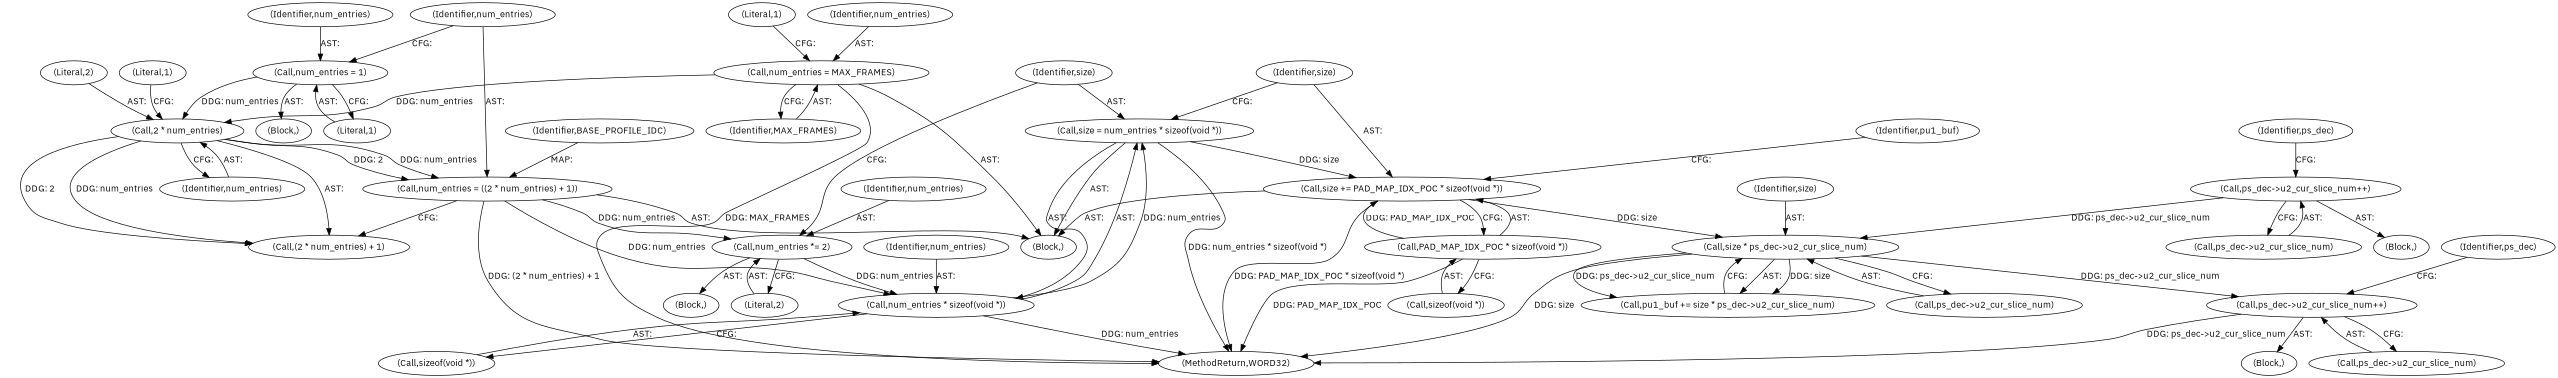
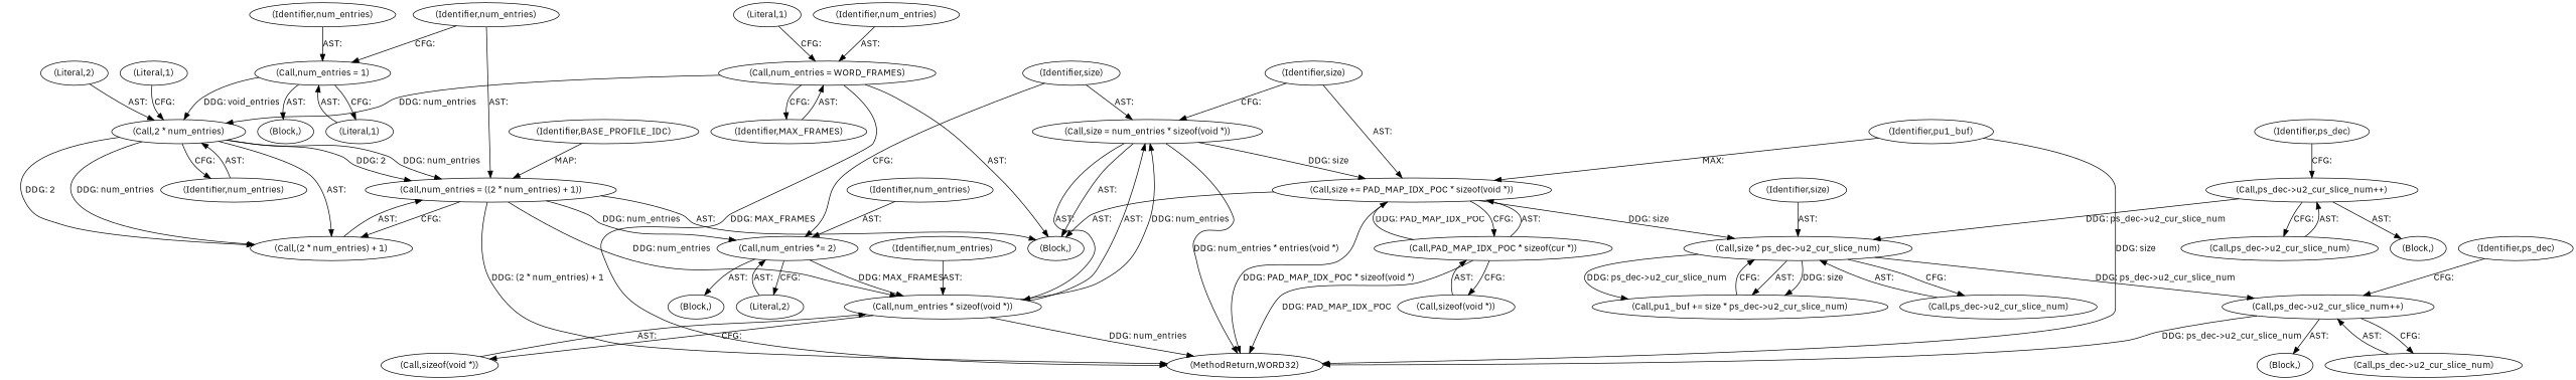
  digraph {
    fontname="IBM Plex Sans"
    node [fontname="IBM Plex Sans"]
    edge [fontname="IBM Plex Sans"]
    n1 [label="(Call,ps_dec->u2_cur_slice_num++)"]
    n2 [label="(Block,)"]
    n3 [label="(Call,ps_dec->u2_cur_slice_num)"]
    n4 [label="(MethodReturn,WORD32)"]
    n5 [label="(Call,size * ps_dec->u2_cur_slice_num)"]
    n6 [label="(Call,ps_dec->u2_cur_slice_num)"]
    n7 [label="(Call,pu1_buf += size * ps_dec->u2_cur_slice_num)"]
    n8 [label="(Call,size += PAD_MAP_IDX_POC * sizeof(void *))"]
-   n9 [label="(Call,PAD_MAP_IDX_POC * sizeof(void *))"]
+   n9 [label="(Call,PAD_MAP_IDX_POC * sizeof(cur *))"]
    n10 [label="(Block,)"]
    n11 [label="(Call,sizeof(void *))"]
    n12 [label="(Call,size = num_entries * sizeof(void *))"]
    n13 [label="(Call,num_entries * sizeof(void *))"]
    n14 [label="(Call,sizeof(void *))"]
    n15 [label="(Call,num_entries *= 2)"]
    n16 [label="(Block,)"]
    n17 [label="(Literal,2)"]
    n18 [label="(Call,num_entries = ((2 * num_entries) + 1))"]
    n19 [label="(Call,(2 * num_entries) + 1)"]
    n20 [label="(Call,2 * num_entries)"]
    n21 [label="(Identifier,num_entries)"]
    n22 [label="(Call,num_entries = 1)"]
    n23 [label="(Block,)"]
    n24 [label="(Literal,1)"]
-   n25 [label="(Call,num_entries = MAX_FRAMES)"]
+   n25 [label="(Call,num_entries = WORD_FRAMES)"]
    n26 [label="(Identifier,MAX_FRAMES)"]
    n27 [label="(Call,ps_dec->u2_cur_slice_num++)"]
    n28 [label="(Call,ps_dec->u2_cur_slice_num)"]
    n29 [label="(Block,)"]
    n30 [label="(Identifier,pu1_buf)"]
    n31 [label="(Identifier,num_entries)"]
    n32 [label="(Identifier,num_entries)"]
    n33 [label="(Identifier,num_entries)"]
    n34 [label="(Identifier,BASE_PROFILE_IDC)"]
    n35 [label="(Identifier,size)"]
    n36 [label="(Literal,1)"]
    n37 [label="(Identifier,size)"]
    n38 [label="(Identifier,num_entries)"]
    n39 [label="(Identifier,size)"]
    n40 [label="(Identifier,ps_dec)"]
    n41 [label="(Literal,2)"]
    n42 [label="(Identifier,num_entries)"]
    n43 [label="(Literal,1)"]
    n44 [label="(Identifier,ps_dec)"]
    n1 -> n2 [label="AST: "]
    n1 -> n3 [label="CFG: "]
    n1 -> n4 [label="DDG: ps_dec->u2_cur_slice_num"]
    n3 -> n1 [label="AST: "]
    n5 -> n1 [label="DDG: ps_dec->u2_cur_slice_num"]
-   n5 -> n4 [label="DDG: size"]
+   n30 -> n4 [label="DDG: size"]
    n5 -> n6 [label="CFG: "]
    n5 -> n7 [label="AST: "]
    n5 -> n7 [label="DDG: size"]
    n5 -> n7 [label="DDG: ps_dec->u2_cur_slice_num"]
    n6 -> n5 [label="AST: "]
    n7 -> n5 [label="CFG: "]
    n8 -> n4 [label="DDG: PAD_MAP_IDX_POC * sizeof(void *)"]
    n8 -> n5 [label="DDG: size"]
    n8 -> n9 [label="CFG: "]
    n8 -> n10 [label="AST: "]
    n9 -> n4 [label="DDG: PAD_MAP_IDX_POC"]
    n9 -> n8 [label="AST: "]
    n9 -> n8 [label="DDG: PAD_MAP_IDX_POC"]
    n9 -> n11 [label="CFG: "]
    n11 -> n9 [label="AST: "]
-   n12 -> n4 [label="DDG: num_entries * sizeof(void *)"]
+   n12 -> n4 [label="DDG: num_entries * entries(void *)"]
    n12 -> n8 [label="DDG: size"]
    n12 -> n10 [label="AST: "]
    n12 -> n13 [label="AST: "]
    n13 -> n4 [label="DDG: num_entries"]
    n13 -> n12 [label="AST: "]
    n13 -> n12 [label="DDG: num_entries"]
    n13 -> n14 [label="CFG: "]
    n14 -> n13 [label="AST: "]
-   n15 -> n13 [label="DDG: num_entries"]
+   n15 -> n13 [label="DDG: MAX_FRAMES"]
    n15 -> n16 [label="AST: "]
    n15 -> n17 [label="CFG: "]
    n17 -> n15 [label="AST: "]
    n18 -> n4 [label="DDG: (2 * num_entries) + 1"]
    n18 -> n10 [label="AST: "]
    n18 -> n13 [label="DDG: num_entries"]
    n18 -> n15 [label="DDG: num_entries"]
    n18 -> n19 [label="CFG: "]
+   n19 -> n18 [label="AST: "]
    n20 -> n18 [label="DDG: 2"]
    n20 -> n18 [label="DDG: num_entries"]
    n20 -> n19 [label="AST: "]
    n20 -> n19 [label="DDG: 2"]
    n20 -> n19 [label="DDG: num_entries"]
    n20 -> n21 [label="CFG: "]
    n21 -> n20 [label="AST: "]
-   n22 -> n20 [label="DDG: num_entries"]
+   n22 -> n20 [label="DDG: void_entries"]
    n22 -> n23 [label="AST: "]
    n22 -> n24 [label="CFG: "]
    n24 -> n22 [label="AST: "]
    n25 -> n4 [label="DDG: MAX_FRAMES"]
    n25 -> n10 [label="AST: "]
    n25 -> n20 [label="DDG: num_entries"]
    n25 -> n26 [label="CFG: "]
    n26 -> n25 [label="AST: "]
    n27 -> n5 [label="DDG: ps_dec->u2_cur_slice_num"]
    n27 -> n28 [label="CFG: "]
    n27 -> n29 [label="AST: "]
    n28 -> n27 [label="AST: "]
-   n30 -> n8 [label="CFG: "]
+   n30 -> n8 [label="MAX: "]
    n31 -> n18 [label="AST: "]
    n31 -> n22 [label="CFG: "]
    n32 -> n13 [label="AST: "]
    n33 -> n22 [label="AST: "]
    n34 -> n18 [label="MAP: "]
    n35 -> n5 [label="AST: "]
    n36 -> n25 [label="CFG: "]
    n37 -> n12 [label="AST: "]
    n37 -> n15 [label="CFG: "]
    n38 -> n25 [label="AST: "]
    n39 -> n8 [label="AST: "]
    n39 -> n12 [label="CFG: "]
    n40 -> n1 [label="CFG: "]
    n41 -> n20 [label="AST: "]
    n42 -> n15 [label="AST: "]
    n43 -> n20 [label="CFG: "]
    n44 -> n27 [label="CFG: "]
  }
